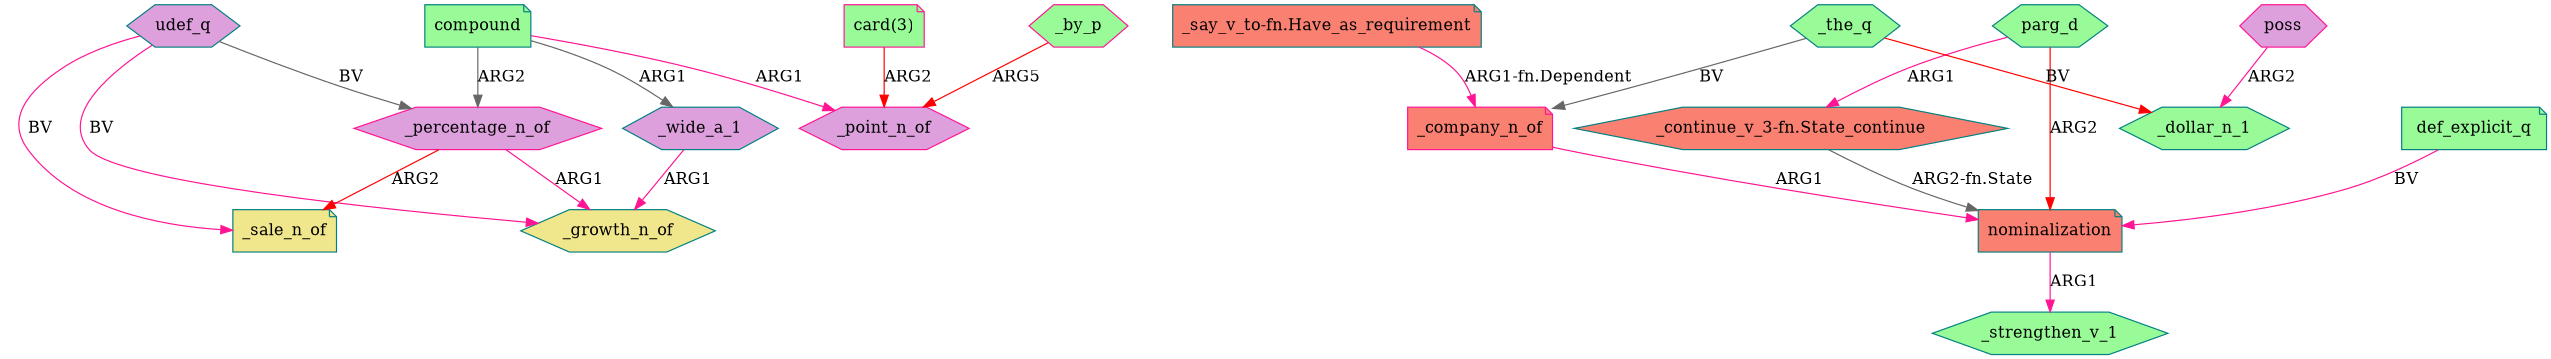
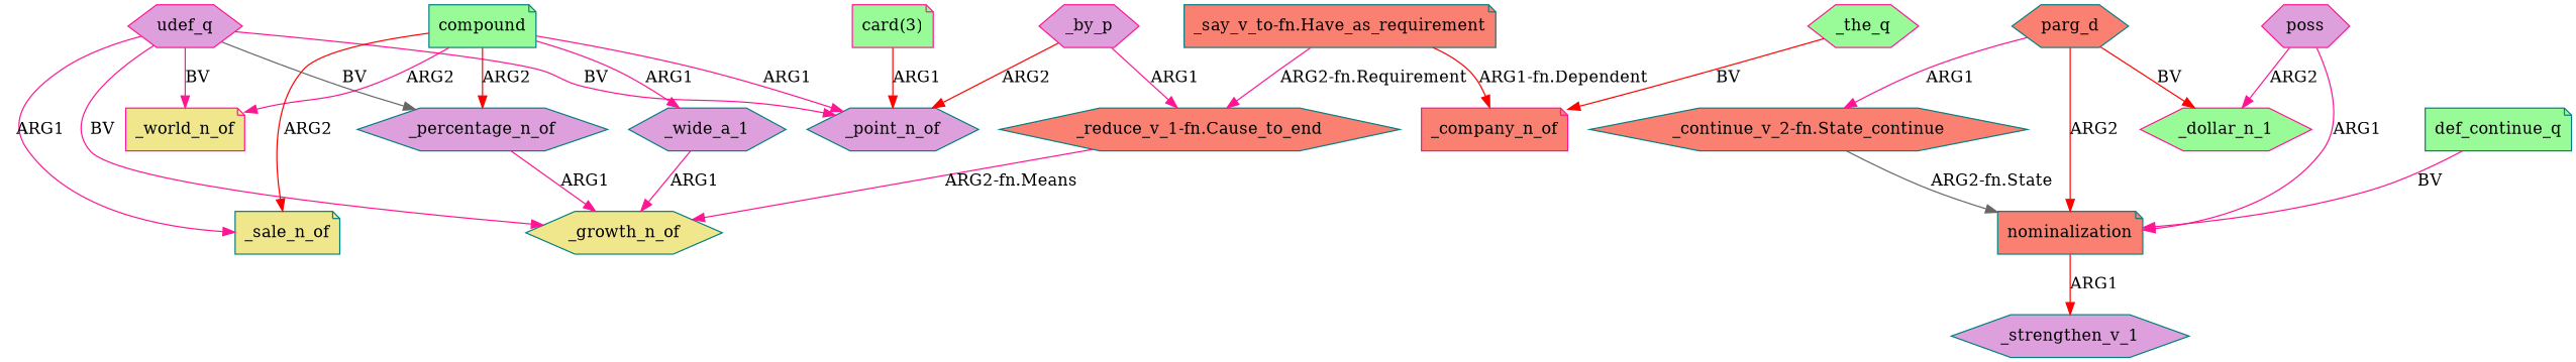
  digraph {
    node [color=teal fillcolor=palegreen shape=hexagon style=filled]
    edge [color=deeppink]
-   udef_q [fillcolor=plum]
+   _world_n_of [color=deeppink fillcolor=khaki shape=note]
+   udef_q [color=deeppink fillcolor=plum]
    _growth_n_of [fillcolor=khaki]
    _sale_n_of [fillcolor=khaki shape=note]
-   _percentage_n_of [color=deeppink fillcolor=plum]
-   _point_n_of [color=deeppink fillcolor=plum]
+   _percentage_n_of [fillcolor=plum]
+   _point_n_of [fillcolor=plum]
    compound [shape=note]
    _wide_a_1 [fillcolor=plum]
-   parg_d
-   "_continue_v_2-fn.State_continue" [fillcolor=salmon label="_continue_v_3-fn.State_continue"]
+   parg_d [fillcolor=salmon]
+   "_continue_v_2-fn.State_continue" [fillcolor=salmon]
    nominalization [fillcolor=salmon shape=note]
-   _strengthen_v_1
+   _strengthen_v_1 [fillcolor=plum]
+   "_reduce_v_1-fn.Cause_to_end" [fillcolor=salmon]
    poss [color=deeppink fillcolor=plum]
-   _dollar_n_1
-   _by_p [color=deeppink]
-   _the_q
+   _dollar_n_1 [color=deeppink]
+   _by_p [color=deeppink fillcolor=plum]
+   _the_q [color=deeppink]
    _company_n_of [color=deeppink fillcolor=salmon shape=note]
    "_say_v_to-fn.Have_as_requirement" [fillcolor=salmon shape=note]
-   def_explicit_q [shape=note]
+   def_explicit_q [shape=note label=def_continue_q]
    "card(3)" [color=deeppink shape=note]
+   udef_q -> _world_n_of [label=BV]
    udef_q -> _growth_n_of [label=BV]
-   udef_q -> _sale_n_of [label=BV]
+   udef_q -> _sale_n_of [label=ARG1]
    udef_q -> _percentage_n_of [color=gray40 label=BV]
+   udef_q -> _point_n_of [label=BV]
    _percentage_n_of -> _growth_n_of [label=ARG1]
-   _percentage_n_of -> _sale_n_of [color=red label=ARG2]
-   compound -> _percentage_n_of [color=gray40 label=ARG2]
+   compound -> _world_n_of [label=ARG2]
+   compound -> _sale_n_of [color=red label=ARG2]
+   compound -> _percentage_n_of [color=red label=ARG2]
    compound -> _point_n_of [label=ARG1]
-   compound -> _wide_a_1 [color=gray40 label=ARG1]
+   compound -> _wide_a_1 [label=ARG1]
    _wide_a_1 -> _growth_n_of [label=ARG1]
    parg_d -> "_continue_v_2-fn.State_continue" [label=ARG1]
    parg_d -> nominalization [color=red label=ARG2]
    "_continue_v_2-fn.State_continue" -> nominalization [color=gray40 label="ARG2-fn.State"]
-   nominalization -> _strengthen_v_1 [label=ARG1]
-   _company_n_of -> nominalization [label=ARG1]
+   nominalization -> _strengthen_v_1 [color=red label=ARG1]
+   "_reduce_v_1-fn.Cause_to_end" -> _growth_n_of [label="ARG2-fn.Means"]
+   poss -> nominalization [label=ARG1]
    poss -> _dollar_n_1 [label=ARG2]
-   _by_p -> _point_n_of [color=red label=ARG5]
-   _the_q -> _dollar_n_1 [color=red label=BV]
-   _the_q -> _company_n_of [color=gray40 label=BV]
-   "_say_v_to-fn.Have_as_requirement" -> _company_n_of [label="ARG1-fn.Dependent"]
+   _by_p -> _point_n_of [color=red label=ARG2]
+   _by_p -> "_reduce_v_1-fn.Cause_to_end" [label=ARG1]
+   parg_d -> _dollar_n_1 [color=red label=BV]
+   _the_q -> _company_n_of [color=red label=BV]
+   "_say_v_to-fn.Have_as_requirement" -> "_reduce_v_1-fn.Cause_to_end" [label="ARG2-fn.Requirement"]
+   "_say_v_to-fn.Have_as_requirement" -> _company_n_of [color=red label="ARG1-fn.Dependent"]
    def_explicit_q -> nominalization [label=BV]
-   "card(3)" -> _point_n_of [color=red label=ARG2]
+   "card(3)" -> _point_n_of [color=red label=ARG1]
  }
